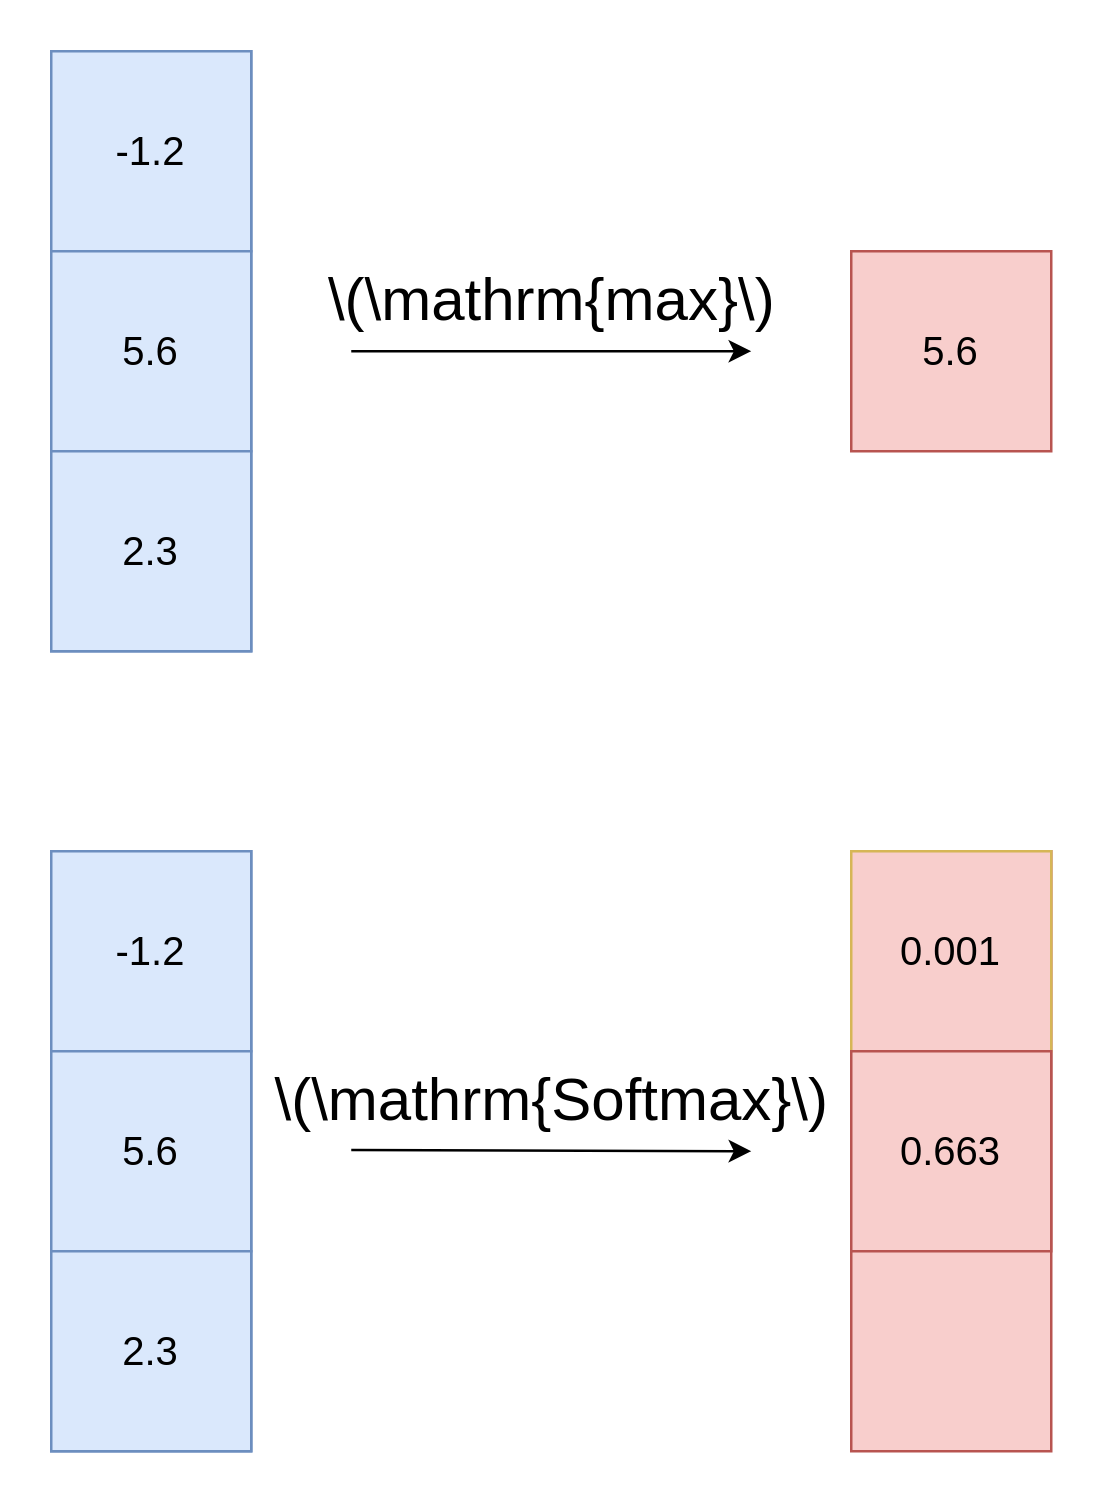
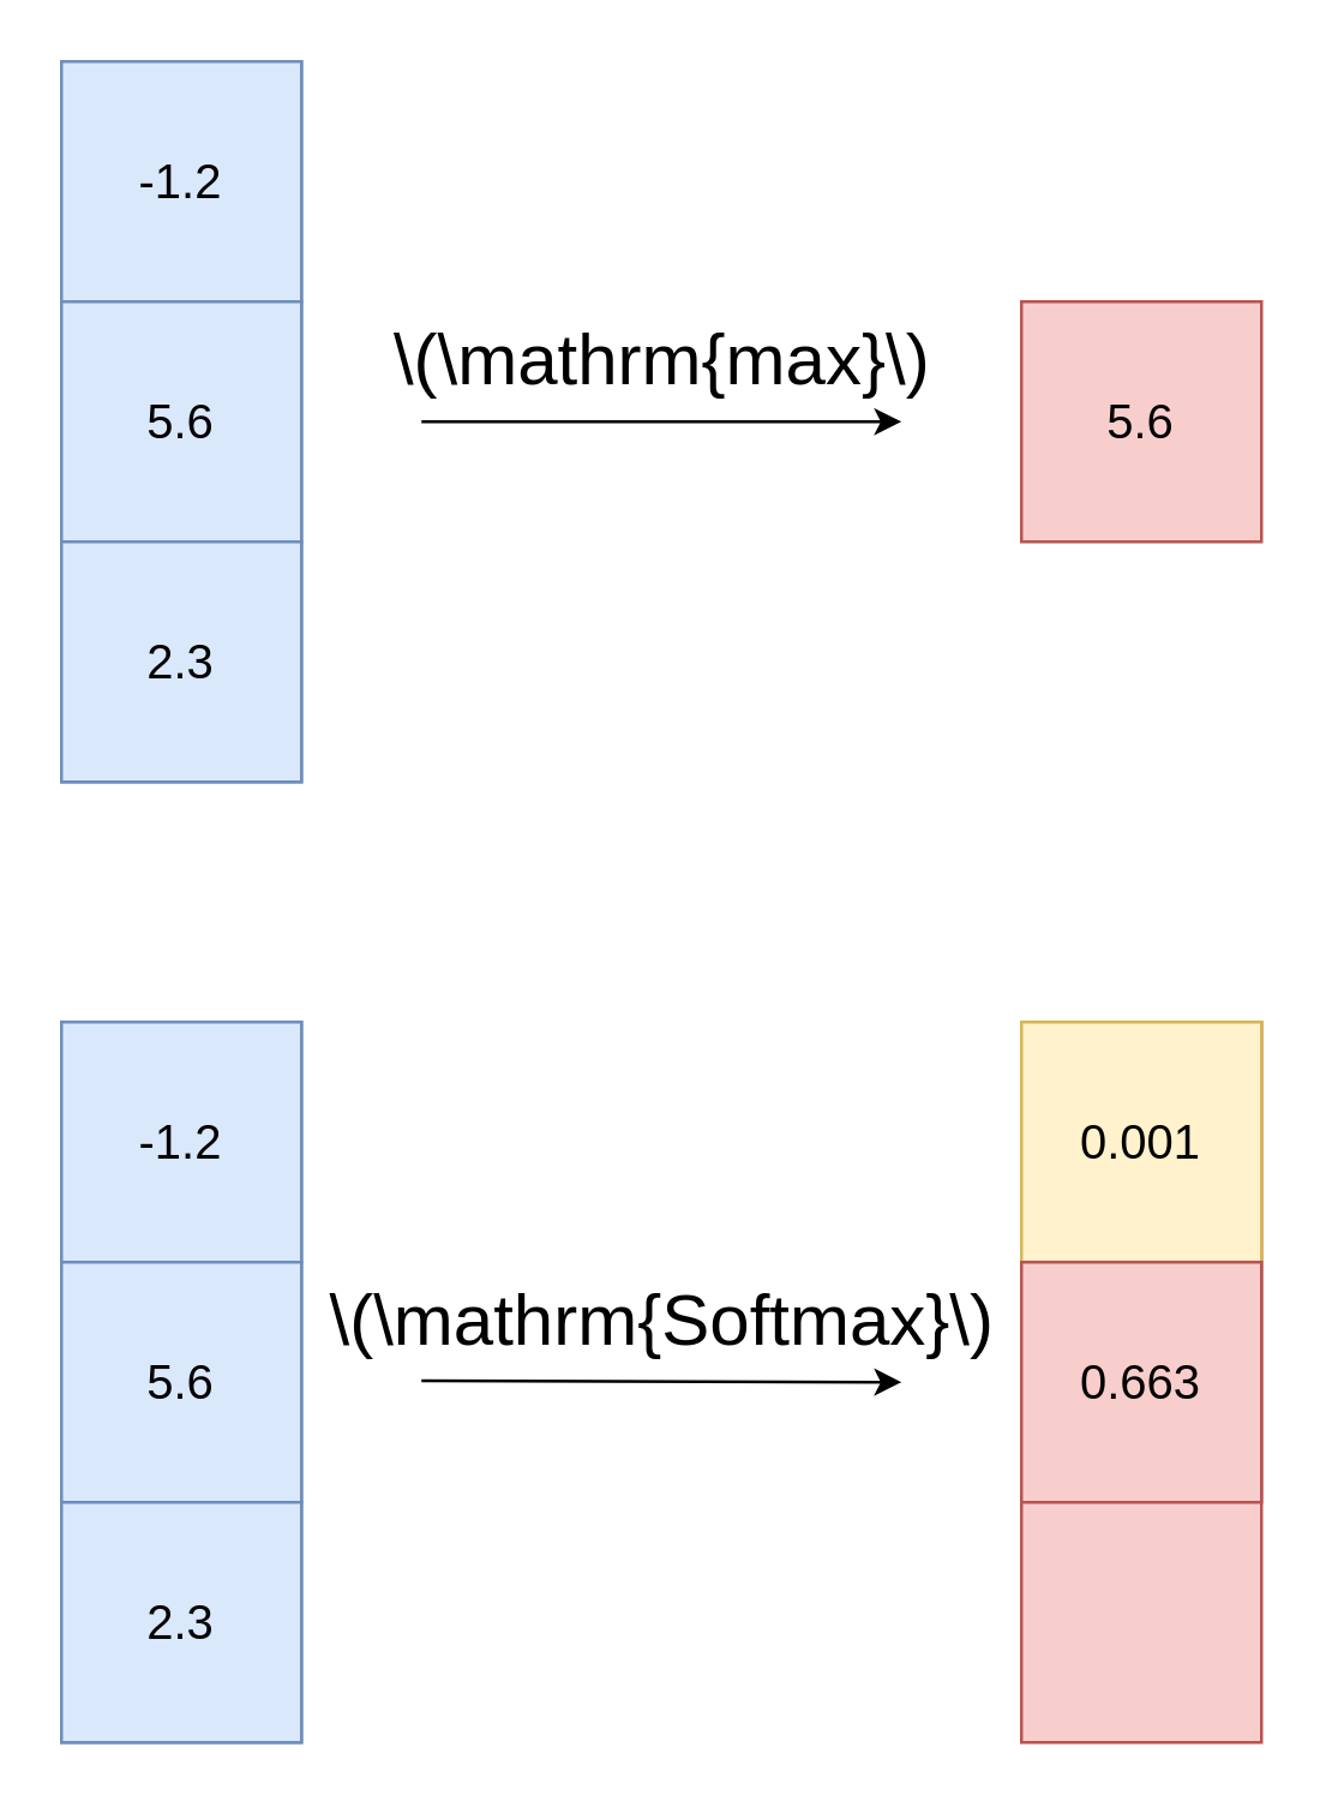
  <mxCell id="0" />
  <mxCell id="1" parent="0" />
  <mxCell id="2" value="" style="group;fontSize=16;fillColor=#dae8fc;strokeColor=#6c8ebf;" parent="1" vertex="1" connectable="0"><mxGeometry x="20" y="20" width="80" height="240" as="geometry" /></mxCell>
  <mxCell id="3" value="-1.2" style="rounded=0;whiteSpace=wrap;html=1;fontSize=16;fillColor=#dae8fc;strokeColor=#6c8ebf;" parent="2" vertex="1"><mxGeometry width="80" height="80" as="geometry" /></mxCell>
  <mxCell id="4" value="5.6" style="rounded=0;whiteSpace=wrap;html=1;fontSize=16;fillColor=#dae8fc;strokeColor=#6c8ebf;" parent="2" vertex="1"><mxGeometry y="80" width="80" height="80" as="geometry" /></mxCell>
  <mxCell id="5" value="2.3" style="rounded=0;whiteSpace=wrap;html=1;fontSize=16;fillColor=#dae8fc;strokeColor=#6c8ebf;" parent="2" vertex="1"><mxGeometry y="160" width="80" height="80" as="geometry" /></mxCell>
  <mxCell id="6" value="" style="group;fontSize=16;fillColor=#dae8fc;strokeColor=#6c8ebf;" parent="1" vertex="1" connectable="0"><mxGeometry x="20" y="340" width="80" height="240" as="geometry" /></mxCell>
  <mxCell id="7" value="-1.2" style="rounded=0;whiteSpace=wrap;html=1;fontSize=16;fillColor=#dae8fc;strokeColor=#6c8ebf;" parent="6" vertex="1"><mxGeometry width="80" height="80" as="geometry" /></mxCell>
  <mxCell id="8" value="5.6" style="rounded=0;whiteSpace=wrap;html=1;fontSize=16;fillColor=#dae8fc;strokeColor=#6c8ebf;" parent="6" vertex="1"><mxGeometry y="80" width="80" height="80" as="geometry" /></mxCell>
  <mxCell id="9" value="2.3" style="rounded=0;whiteSpace=wrap;html=1;fontSize=16;fillColor=#dae8fc;strokeColor=#6c8ebf;" parent="6" vertex="1"><mxGeometry y="160" width="80" height="80" as="geometry" /></mxCell>
  <mxCell id="10" value="" style="endArrow=classic;html=1;rounded=0;" parent="1" edge="1"><mxGeometry width="50" height="50" relative="1" as="geometry"><mxPoint x="140" y="140" as="sourcePoint" /><mxPoint x="300" y="140" as="targetPoint" /></mxGeometry></mxCell>
  <mxCell id="11" value="" style="endArrow=classic;html=1;rounded=0;" parent="1" edge="1"><mxGeometry width="50" height="50" relative="1" as="geometry"><mxPoint x="140" y="459.5" as="sourcePoint" /><mxPoint x="300" y="460" as="targetPoint" /></mxGeometry></mxCell>
  <mxCell id="12" value="\(\mathrm{max}\)" style="text;html=1;align=center;verticalAlign=middle;resizable=0;points=[];autosize=1;strokeColor=none;fillColor=none;fontSize=24;" parent="1" vertex="1"><mxGeometry x="120" y="100" width="200" height="40" as="geometry" /></mxCell>
  <mxCell id="13" value="\(\mathrm{Softmax}\)" style="text;html=1;align=center;verticalAlign=middle;resizable=0;points=[];autosize=1;strokeColor=none;fillColor=none;fontSize=24;" parent="1" vertex="1"><mxGeometry x="100" y="420" width="240" height="40" as="geometry" /></mxCell>
  <mxCell id="14" value="5.6" style="rounded=0;whiteSpace=wrap;html=1;fontSize=16;fillColor=#f8cecc;strokeColor=#b85450;" parent="1" vertex="1"><mxGeometry x="340" y="100" width="80" height="80" as="geometry" /></mxCell>
  <mxCell id="15" value="" style="group;fontSize=16;fillColor=#f8cecc;strokeColor=#b85450;" parent="1" vertex="1" connectable="0"><mxGeometry x="340" y="340" width="80" height="240" as="geometry" /></mxCell>
- <mxCell id="16" value="0.001" style="rounded=0;whiteSpace=wrap;html=1;fontSize=16;fillColor=#f8cecc;strokeColor=#d6b656;" parent="15" vertex="1"><mxGeometry width="80" height="80" as="geometry" /></mxCell>
+ <mxCell id="16" value="0.001" style="rounded=0;whiteSpace=wrap;html=1;fontSize=16;fillColor=#fff2cc;strokeColor=#d6b656;" parent="15" vertex="1"><mxGeometry width="80" height="80" as="geometry" /></mxCell>
  <mxCell id="17" value="0.663" style="rounded=0;whiteSpace=wrap;html=1;fontSize=16;fillColor=#f8cecc;strokeColor=#b85450;" parent="15" vertex="1"><mxGeometry y="80" width="80" height="80" as="geometry" /></mxCell>
